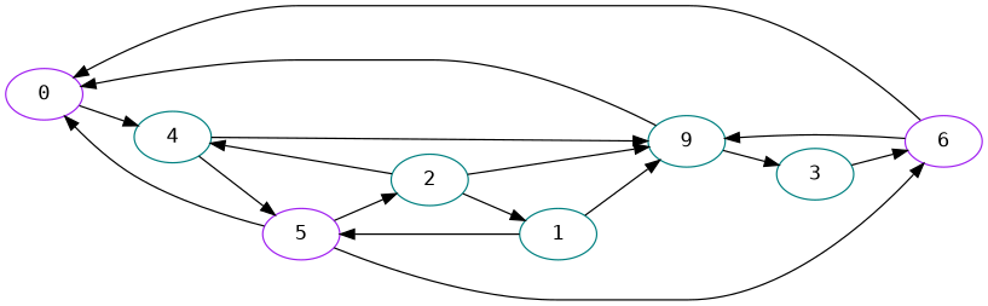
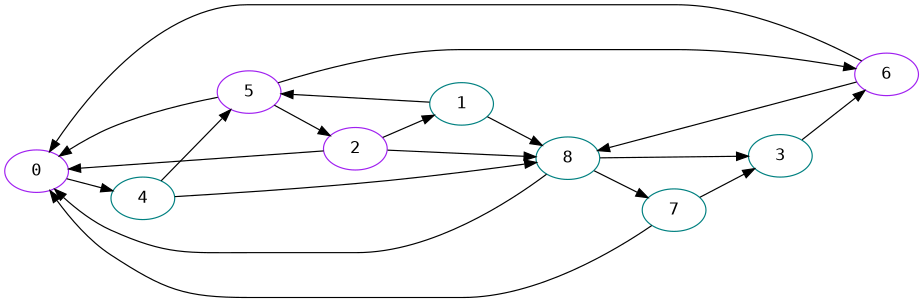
  strict digraph {
    fontname="DejaVu Sans Mono"
    rankdir=LR
    node [color=teal component_delay=3 fontname="DejaVu Sans Mono"]
    edge [fontname="DejaVu Sans Mono" wire_delay=1]
    0 [color=purple]
    4
    6 [color=purple]
    3
-   9
+   9 [label=8]
    5 [color=purple]
-   2
+   7
+   2 [color=purple]
    1
    0 -> 4
    4 -> 9
    4 -> 5
    6 -> 0
    6 -> 9
    3 -> 6
    9 -> 0
    9 -> 3
+   9 -> 7
    5 -> 0
    5 -> 6
    5 -> 2
-   2 -> 4
+   7 -> 0
+   7 -> 3
+   2 -> 0
    2 -> 9
    2 -> 1
    1 -> 9
    1 -> 5
  }
